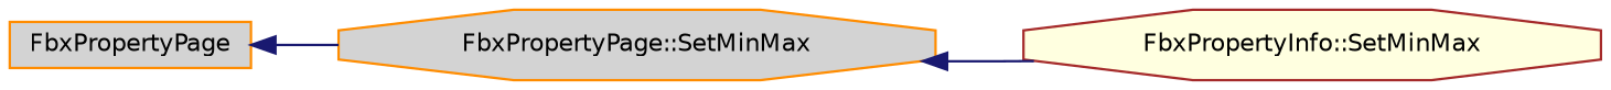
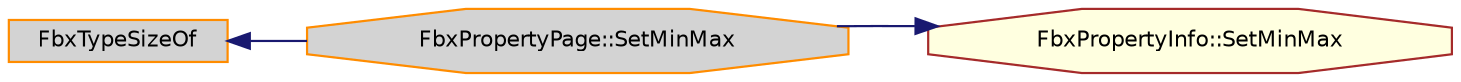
  digraph {
    rankdir=LR
    node [color=darkorange fillcolor=lightgrey fontname=Helvetica fontsize=10 shape=octagon style=filled]
    edge [color=midnightblue dir=back fontname=Helvetica fontsize=10 labelfontname=Helvetica labelfontsize=10 style=solid]
-   n1 [fontcolor=black height=0.2 label=FbxPropertyPage shape=box width=0.4]
+   n1 [fontcolor=black height=0.2 label=FbxTypeSizeOf shape=box width=0.4]
    n2 [height=0.2 label="FbxPropertyPage::SetMinMax" width=0.4]
    n3 [color=brown fillcolor=lightyellow height=0.2 label="FbxPropertyInfo::SetMinMax" width=0.4]
    n1 -> n2
-   n2 -> n3
+   n3 -> n2
  }
